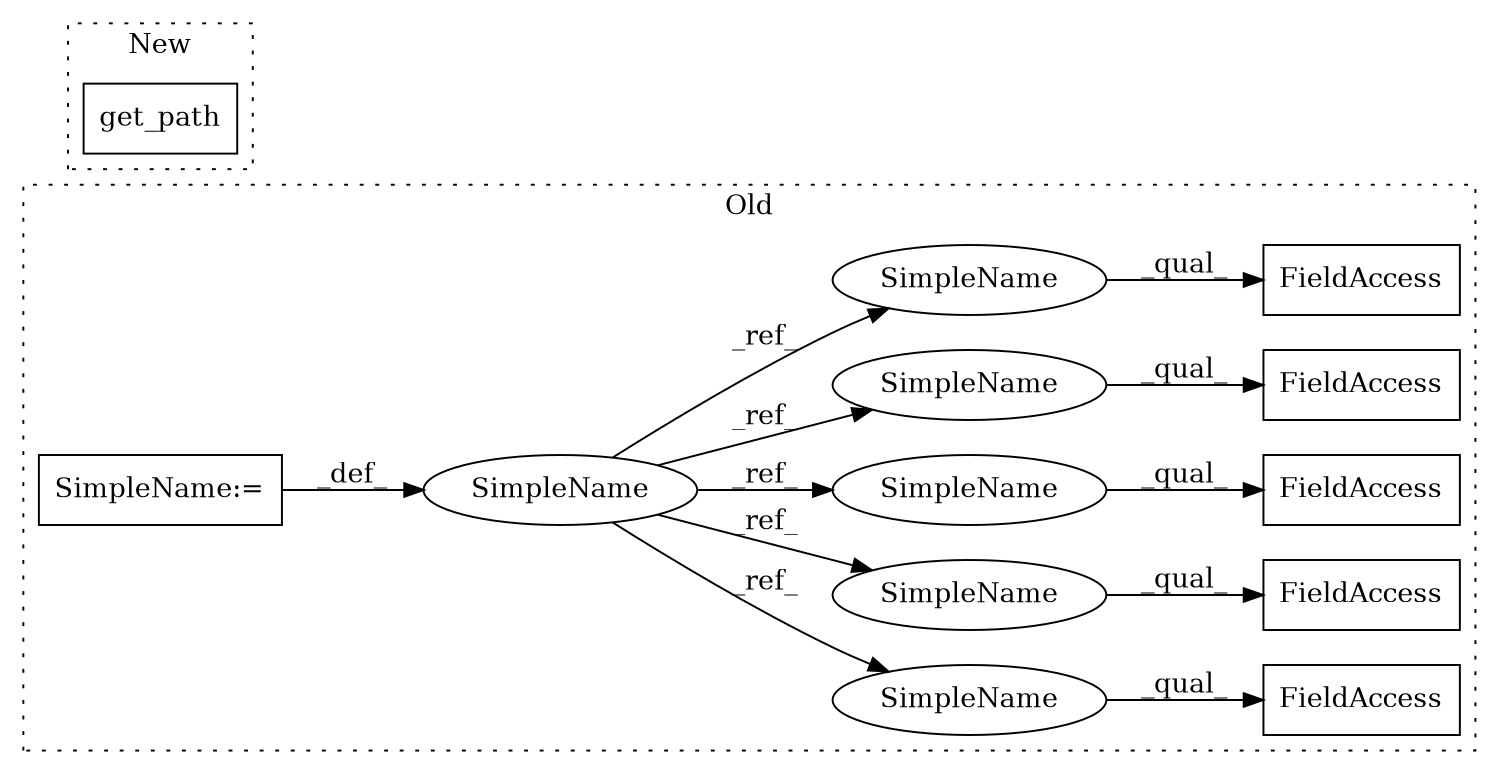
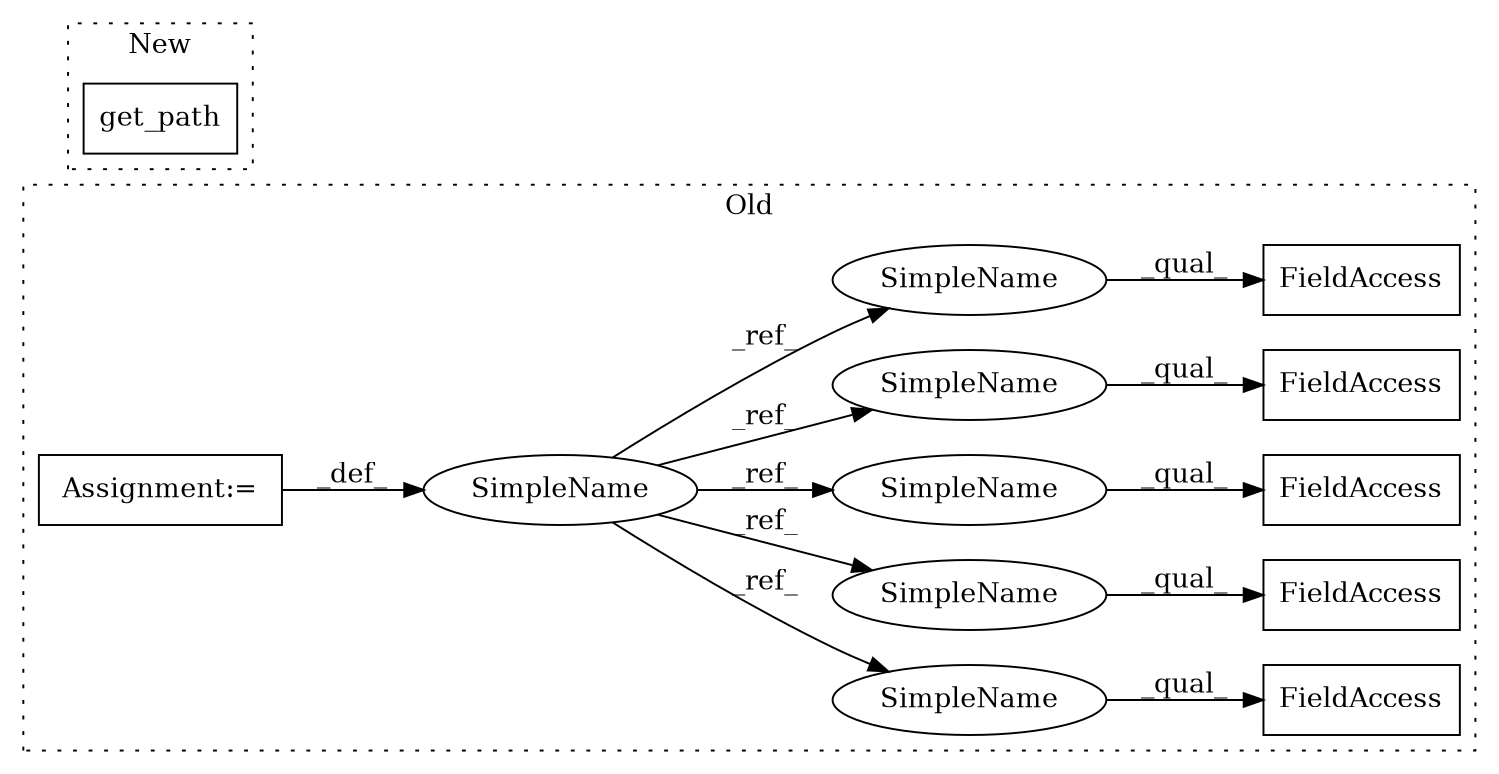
  digraph {
    rankdir=LR
    node [a=42 l=2 s=41388 shape=box]
-   n1 [a=7 label="SimpleName:="]
+   n1 [a=7 label="Assignment:="]
    n2 [a=22 l=7 label=FieldAccess s=42091]
    n3 [a=22 l=7 label=FieldAccess s=42395]
    n4 [a=22 l=7 label=FieldAccess s=42253]
    n5 [a=22 l=7 label=FieldAccess s=42299]
    n6 [a=22 l=7 label=FieldAccess s=42162]
    n7 [label=SimpleName shape=ellipse]
    n8 [label=SimpleName s=42162 shape=ellipse]
    n9 [label=SimpleName s=42395 shape=ellipse]
    n10 [label=SimpleName s=42091 shape=ellipse]
    n11 [label=SimpleName s=42299 shape=ellipse]
    n12 [label=SimpleName s=42253 shape=ellipse]
    n13 [a=32 l="9,1" label=get_path s="39239,39266"]
    subgraph cluster_1 {
      label=Old
      style=dotted
      n1
      n2
      n3
      n4
      n5
      n6
      n7
      n8
      n9
      n10
      n11
      n12
    }
    subgraph cluster_2 {
      label=New
      style=dotted
      n13
    }
    n1 -> n7 [label=_def_]
    n7 -> n8 [label=_ref_]
    n7 -> n9 [label=_ref_]
    n7 -> n10 [label=_ref_]
    n7 -> n11 [label=_ref_]
    n7 -> n12 [label=_ref_]
    n8 -> n6 [label=_qual_]
    n9 -> n3 [label=_qual_]
    n10 -> n2 [label=_qual_]
    n11 -> n5 [label=_qual_]
    n12 -> n4 [label=_qual_]
  }
